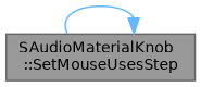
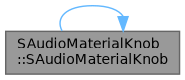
  digraph {
    rankdir=LR
-   n1 [color=gray40 fillcolor=grey60 fontcolor=black fontname=Helvetica fontsize=10 height=0.2 label="SAudioMaterialKnob\l::SetMouseUsesStep" shape=box style=filled width=0.4]
+   n1 [color=gray40 fillcolor=grey60 fontcolor=black fontname=Helvetica fontsize=10 height=0.2 label="SAudioMaterialKnob\l::SAudioMaterialKnob" shape=box style=filled width=0.4]
    n1 -> n1 [color=steelblue1 fontname=Helvetica fontsize=10 labelfontname=Helvetica labelfontsize=10 style=solid]
  }
